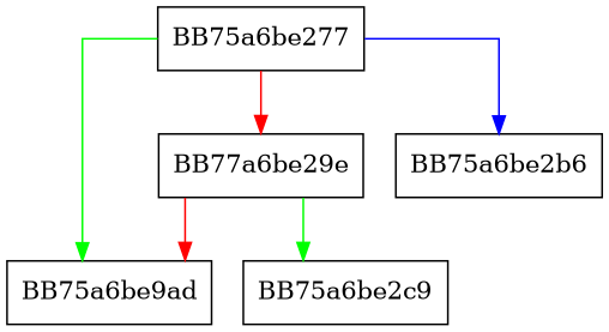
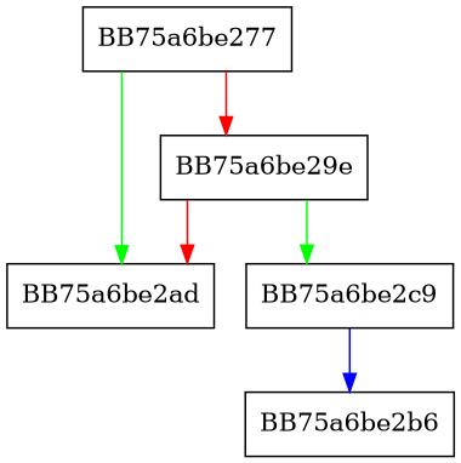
  digraph {
    splines=ortho
    node [shape=box]
    edge [color=green]
    n1 [label=BB75a6be277]
-   BB75a6be2ad [label=BB75a6be9ad]
-   BB75a6be29e [label=BB77a6be29e]
+   BB75a6be2ad
+   BB75a6be29e
    BB75a6be2c9
    BB75a6be2b6
    n1 -> BB75a6be2ad
    n1 -> BB75a6be29e [color=red]
    BB75a6be29e -> BB75a6be2ad [color=red]
    BB75a6be29e -> BB75a6be2c9
-   n1 -> BB75a6be2b6 [color=blue]
+   BB75a6be2c9 -> BB75a6be2b6 [color=blue]
  }
